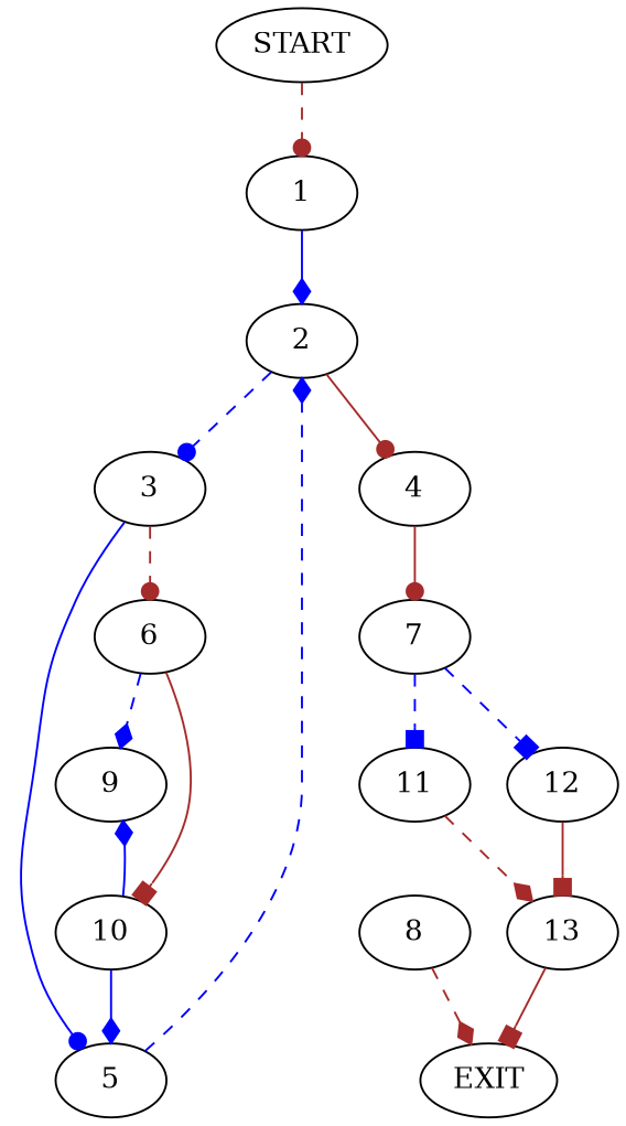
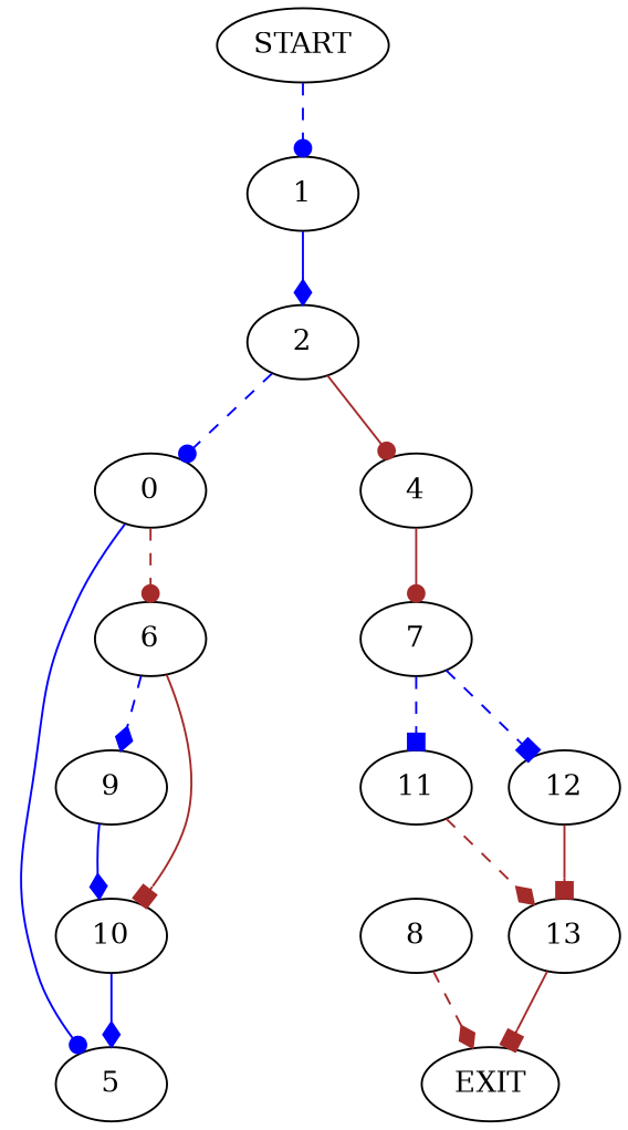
  digraph {
    edge [arrowhead=diamond color=blue style=dashed]
    n1 [label=START]
    1
    2
    n4 [label=EXIT]
-   3
+   3 [label=0]
    4
    5
    6
    7
    9
    10
    11
    12
    8
    13
-   n1 -> 1 [arrowhead=dot color=brown]
+   n1 -> 1 [arrowhead=dot]
    1 -> 2 [style=solid]
    2 -> 3 [arrowhead=dot]
    2 -> 4 [arrowhead=dot color=brown style=solid]
    3 -> 5 [arrowhead=dot style=solid]
    3 -> 6 [arrowhead=dot color=brown]
    4 -> 7 [arrowhead=dot color=brown style=solid]
-   5 -> 2
    6 -> 9
    6 -> 10 [arrowhead=box color=brown style=solid]
    7 -> 11 [arrowhead=box]
    7 -> 12 [arrowhead=box]
-   10 -> 9 [style=solid]
+   9 -> 10 [style=solid]
    10 -> 5 [style=solid]
    11 -> 13 [color=brown]
    12 -> 13 [arrowhead=box color=brown style=solid]
    8 -> n4 [color=brown]
    13 -> n4 [arrowhead=box color=brown style=solid]
  }
